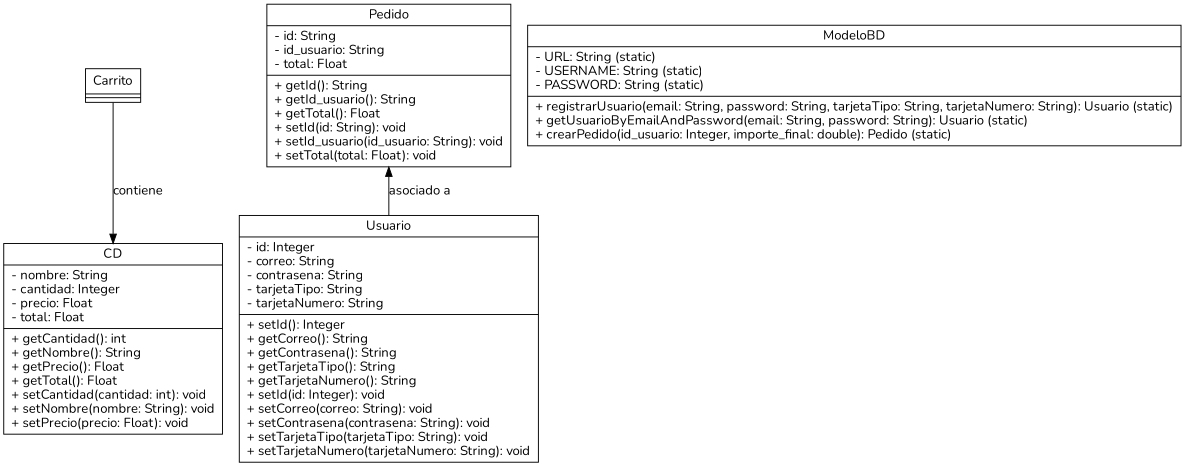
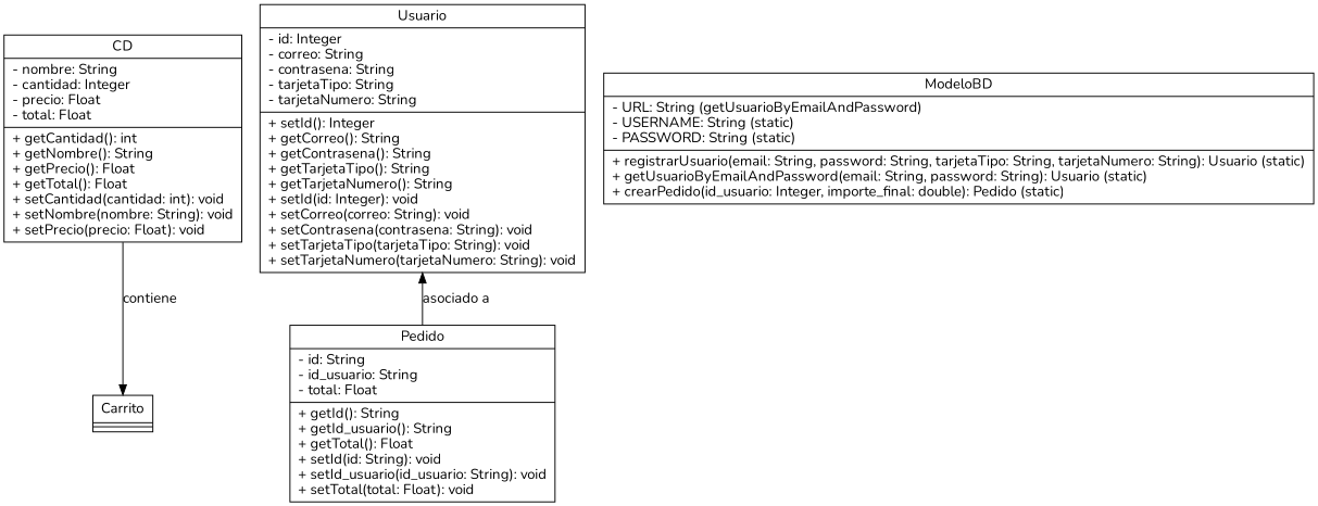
  digraph {
    fontname=Nunito
    node [fontname=Nunito shape=record]
    edge [fontname=Nunito]
    n1 [label="{CD|- nombre: String\l- cantidad: Integer\l- precio: Float\l- total: Float\l|+ getCantidad(): int\l+ getNombre(): String\l+ getPrecio(): Float\l+ getTotal(): Float\l+ setCantidad(cantidad: int): void\l+ setNombre(nombre: String): void\l+ setPrecio(precio: Float): void\l}"]
    n2 [label="{Carrito|- items: List<CD>\l- totalPrice: double\l|+ getItems(): List<CD>\l+ setItems(item: CD): void\l+ getTotalPrice(): double\l+ setTotalPrice(totalPrice: double): void\l+ vaciarCarrito(): void\l}"]
    n3 [label="{Usuario|- id: Integer\l- correo: String\l- contrasena: String\l- tarjetaTipo: String\l- tarjetaNumero: String\l|+ setId(): Integer\l+ getCorreo(): String\l+ getContrasena(): String\l+ getTarjetaTipo(): String\l+ getTarjetaNumero(): String\l+ setId(id: Integer): void\l+ setCorreo(correo: String): void\l+ setContrasena(contrasena: String): void\l+ setTarjetaTipo(tarjetaTipo: String): void\l+ setTarjetaNumero(tarjetaNumero: String): void\l}"]
    n4 [label="{Pedido|- id: String\l- id_usuario: String\l- total: Float\l|+ getId(): String\l+ getId_usuario(): String\l+ getTotal(): Float\l+ setId(id: String): void\l+ setId_usuario(id_usuario: String): void\l+ setTotal(total: Float): void\l}"]
-   n5 [label="{ModeloBD|- URL: String (static)\l- USERNAME: String (static)\l- PASSWORD: String (static)\l|+ registrarUsuario(email: String, password: String, tarjetaTipo: String, tarjetaNumero: String): Usuario (static)\l+ getUsuarioByEmailAndPassword(email: String, password: String): Usuario (static)\l+ crearPedido(id_usuario: Integer, importe_final: double): Pedido (static)\l}"]
-   n2 -> n1 [label=contiene]
-   n4 -> n3 [dir=back label="asociado a"]
+   n5 [label="{ModeloBD|- URL: String (getUsuarioByEmailAndPassword)\l- USERNAME: String (static)\l- PASSWORD: String (static)\l|+ registrarUsuario(email: String, password: String, tarjetaTipo: String, tarjetaNumero: String): Usuario (static)\l+ getUsuarioByEmailAndPassword(email: String, password: String): Usuario (static)\l+ crearPedido(id_usuario: Integer, importe_final: double): Pedido (static)\l}"]
+   n1 -> n2 [label=contiene]
+   n3 -> n4 [dir=back label="asociado a"]
  }
